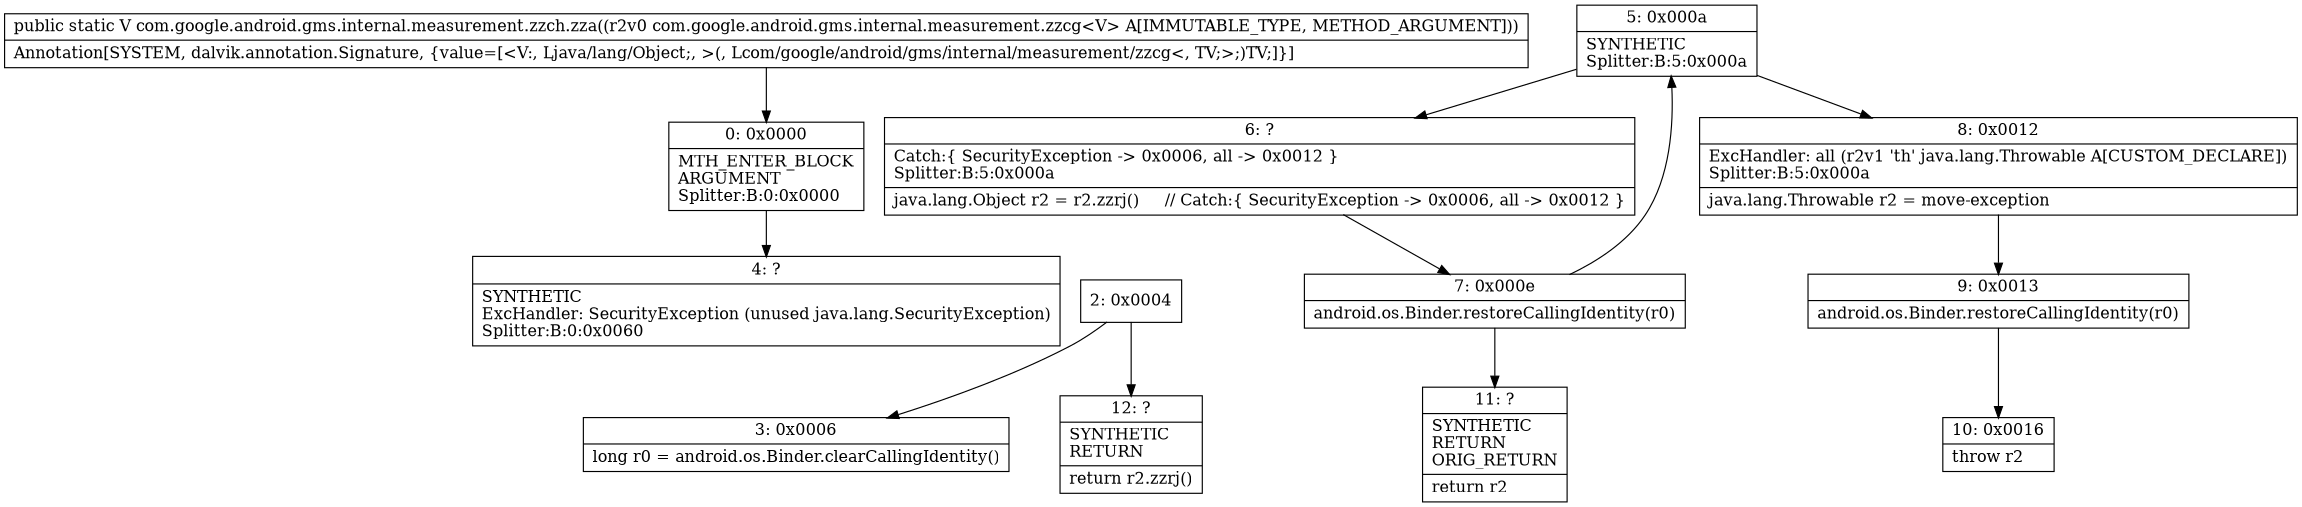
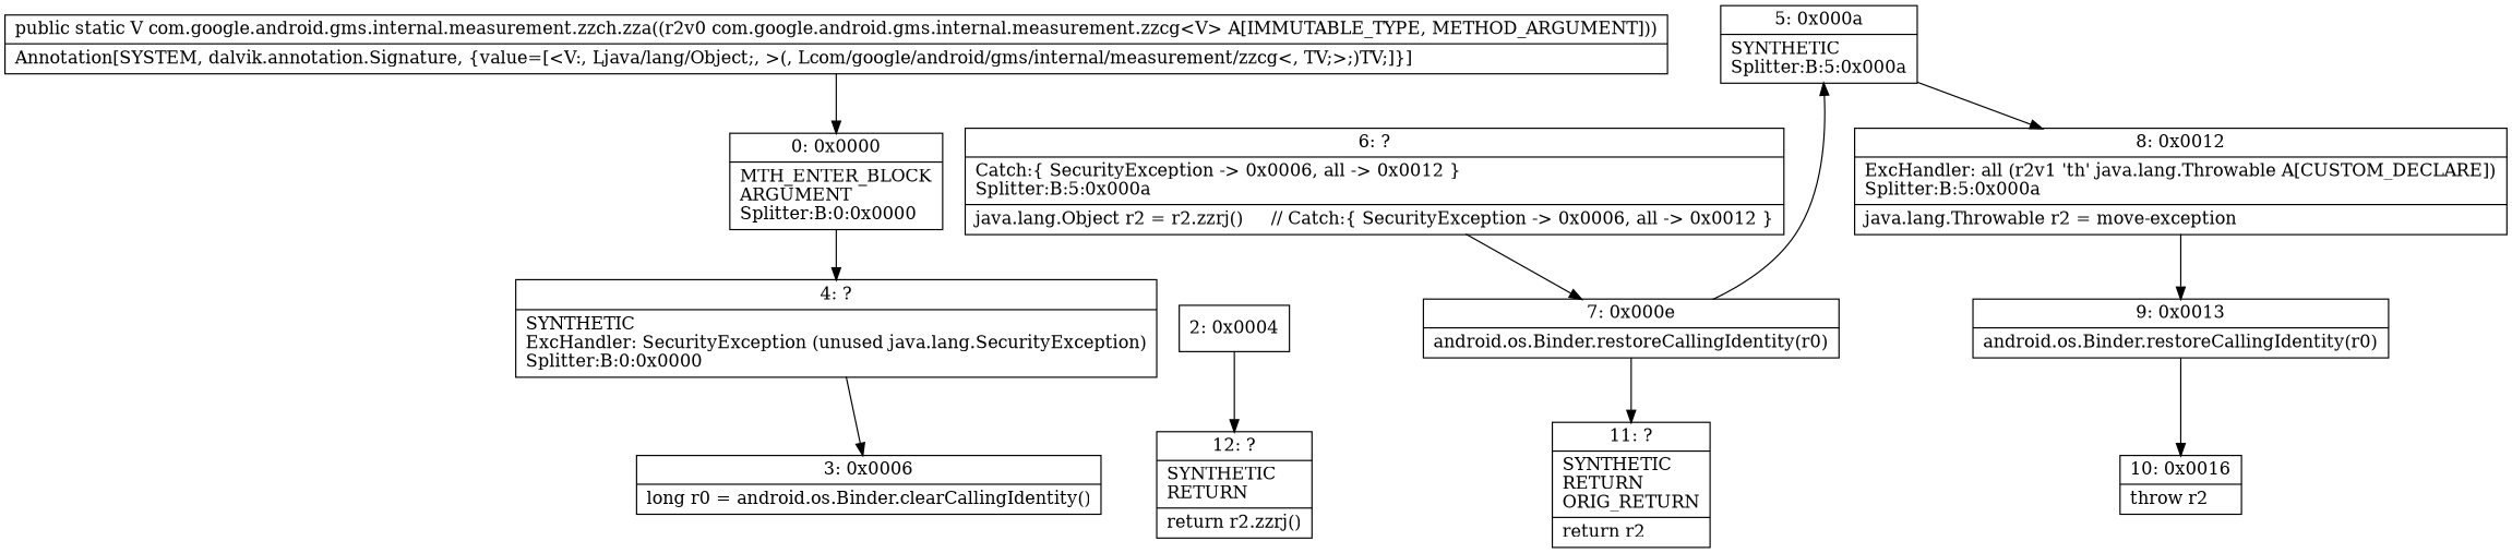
  digraph {
    node [shape=record]
    n1 [label="{0\:\ 0x0000|MTH_ENTER_BLOCK\lARGUMENT\lSplitter:B:0:0x0000\l}"]
-   n2 [label="{4\:\ ?|SYNTHETIC\lExcHandler: SecurityException (unused java.lang.SecurityException)\lSplitter:B:0:0x0060\l}"]
+   n2 [label="{4\:\ ?|SYNTHETIC\lExcHandler: SecurityException (unused java.lang.SecurityException)\lSplitter:B:0:0x0000\l}"]
    n3 [label="{3\:\ 0x0006|long r0 = android.os.Binder.clearCallingIdentity()\l}"]
    n4 [label="{2\:\ 0x0004}"]
    n5 [label="{12\:\ ?|SYNTHETIC\lRETURN\l|return r2.zzrj()\l}"]
    n6 [label="{5\:\ 0x000a|SYNTHETIC\lSplitter:B:5:0x000a\l}"]
    n7 [label="{6\:\ ?|Catch:\{ SecurityException \-\> 0x0006, all \-\> 0x0012 \}\lSplitter:B:5:0x000a\l|java.lang.Object r2 = r2.zzrj()     \/\/ Catch:\{ SecurityException \-\> 0x0006, all \-\> 0x0012 \}\l}"]
    n8 [label="{8\:\ 0x0012|ExcHandler: all (r2v1 'th' java.lang.Throwable A[CUSTOM_DECLARE])\lSplitter:B:5:0x000a\l|java.lang.Throwable r2 = move\-exception\l}"]
    n9 [label="{7\:\ 0x000e|android.os.Binder.restoreCallingIdentity(r0)\l}"]
    n10 [label="{9\:\ 0x0013|android.os.Binder.restoreCallingIdentity(r0)\l}"]
    n11 [label="{11\:\ ?|SYNTHETIC\lRETURN\lORIG_RETURN\l|return r2\l}"]
    n12 [label="{10\:\ 0x0016|throw r2\l}"]
    n13 [label="{public static V com.google.android.gms.internal.measurement.zzch.zza((r2v0 com.google.android.gms.internal.measurement.zzcg\<V\> A[IMMUTABLE_TYPE, METHOD_ARGUMENT]))  | Annotation[SYSTEM, dalvik.annotation.Signature, \{value=[\<V:, Ljava\/lang\/Object;, \>(, Lcom\/google\/android\/gms\/internal\/measurement\/zzcg\<, TV;\>;)TV;]\}]\l}"]
    n1 -> n2
-   n4 -> n3
+   n2 -> n3
    n4 -> n5
-   n6 -> n7
    n6 -> n8
    n7 -> n9
    n8 -> n10
    n9 -> n6
    n9 -> n11
    n10 -> n12
    n13 -> n1
  }
